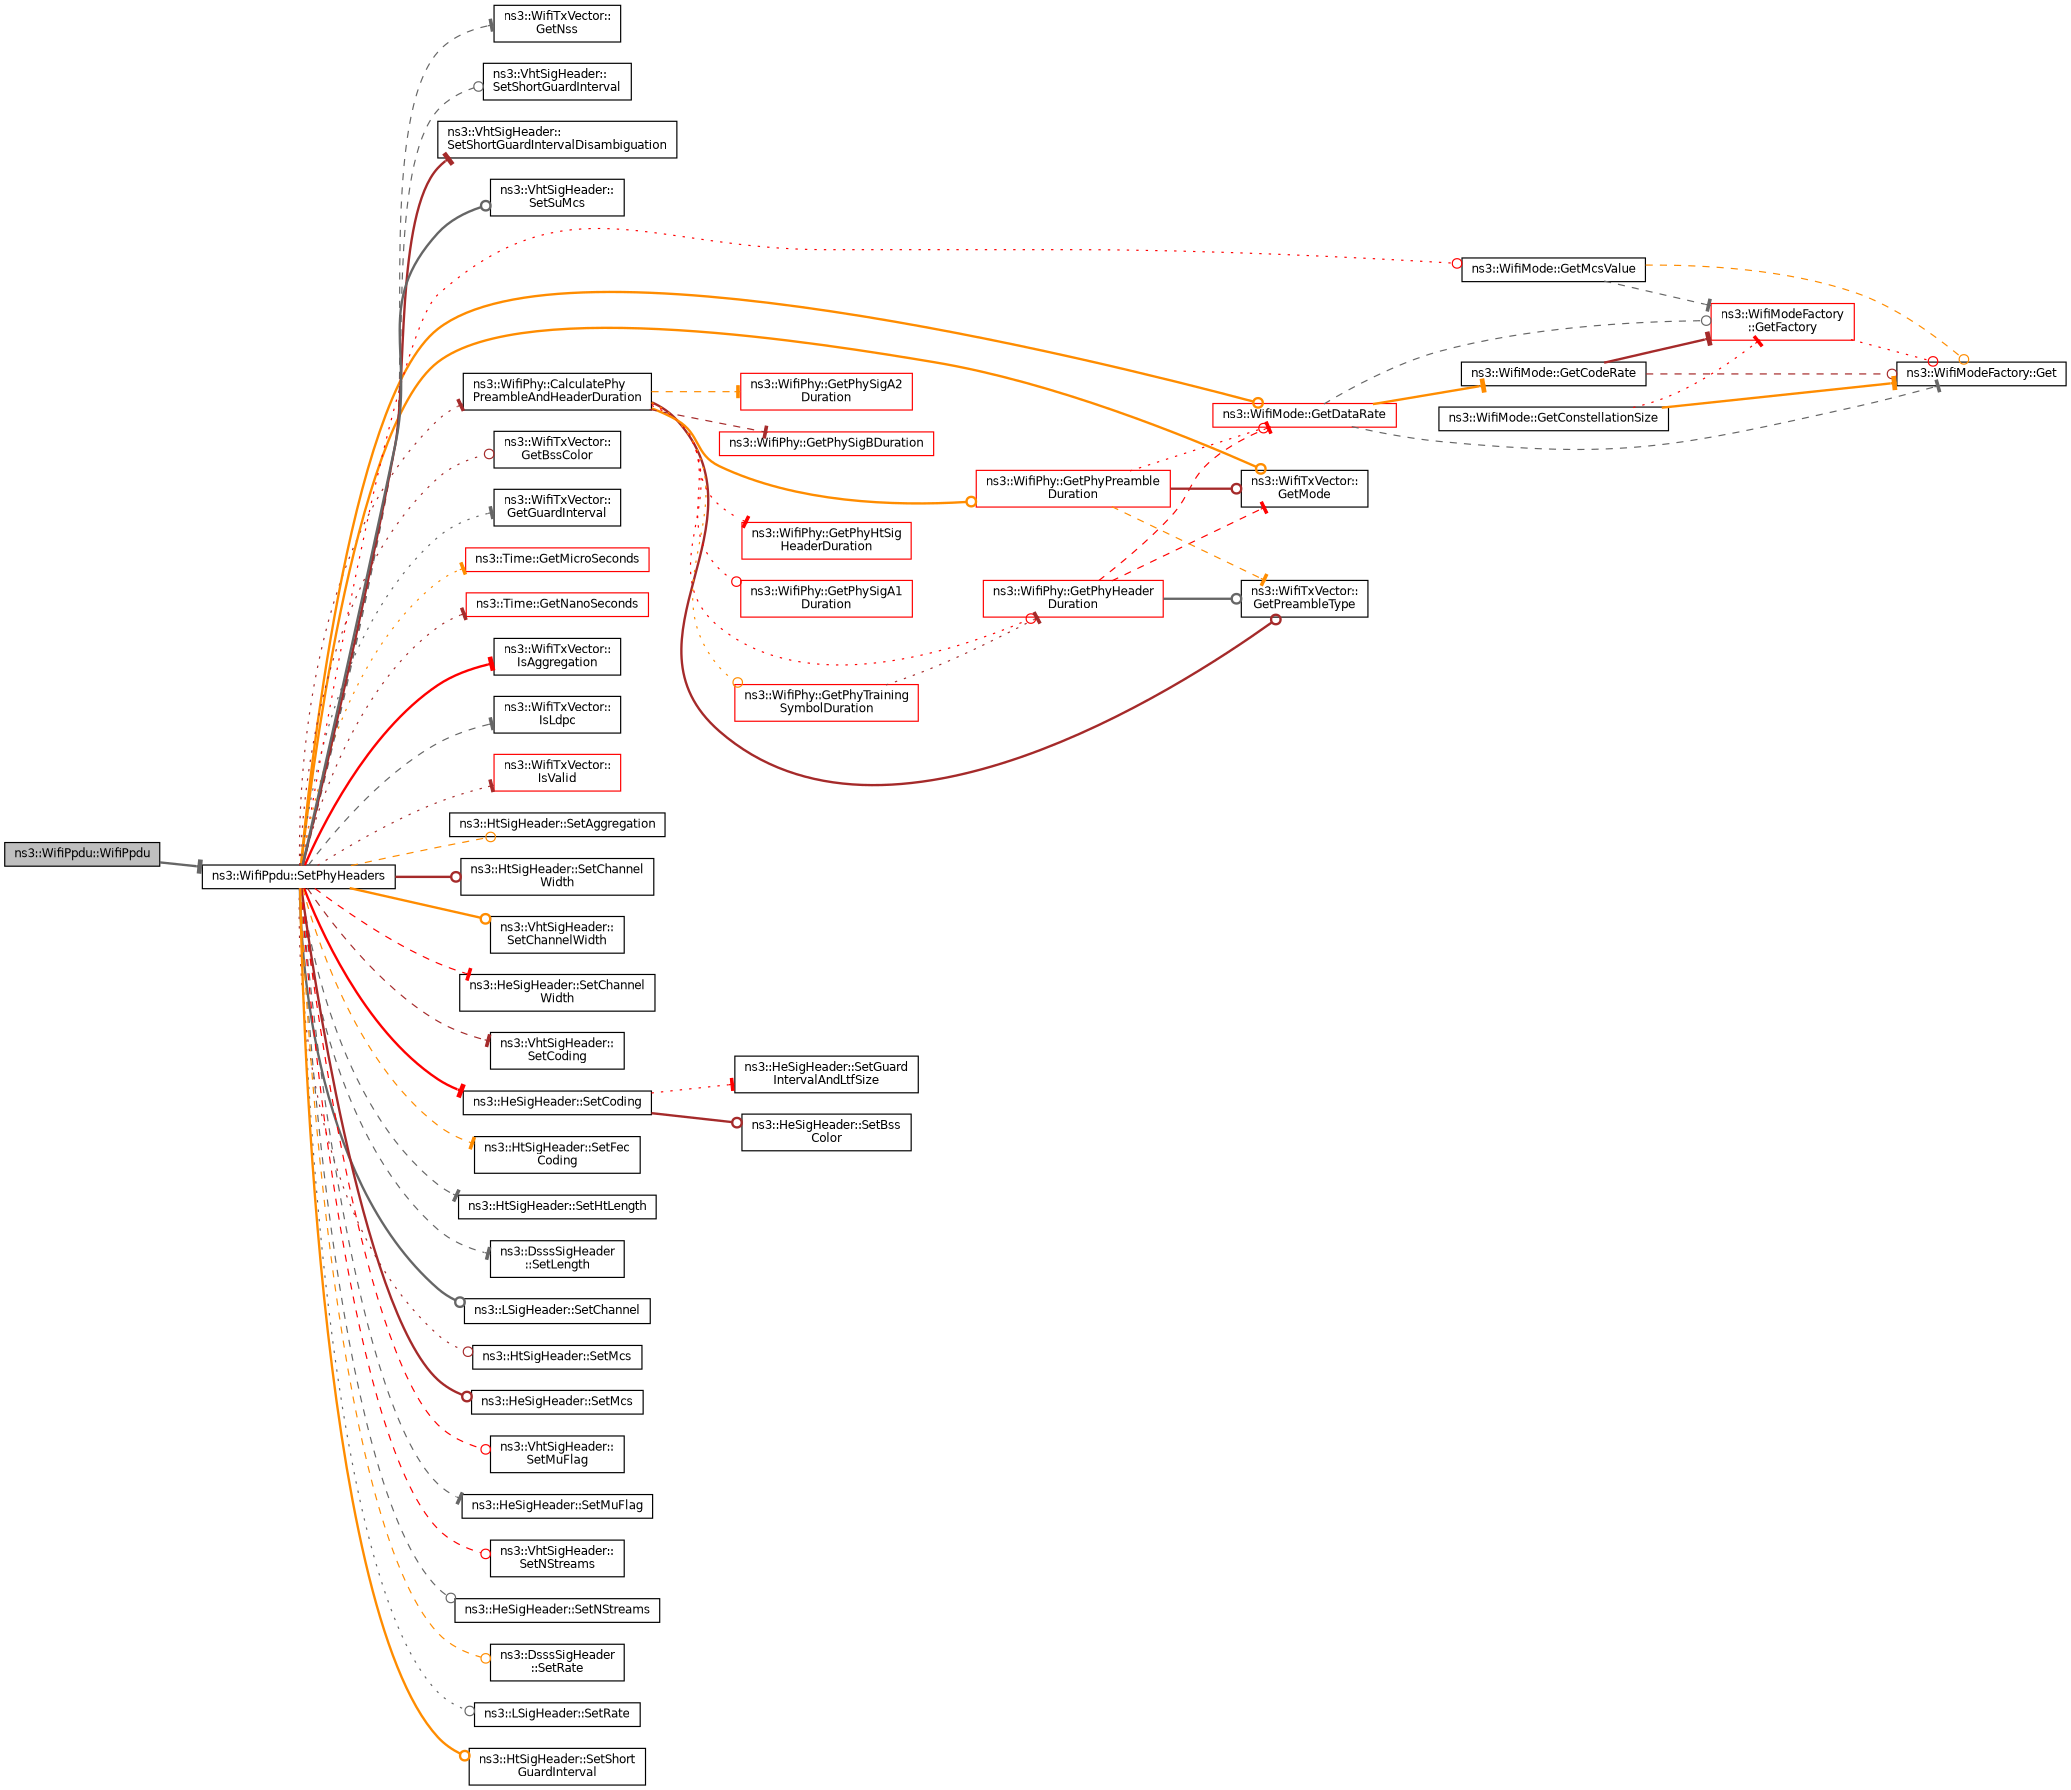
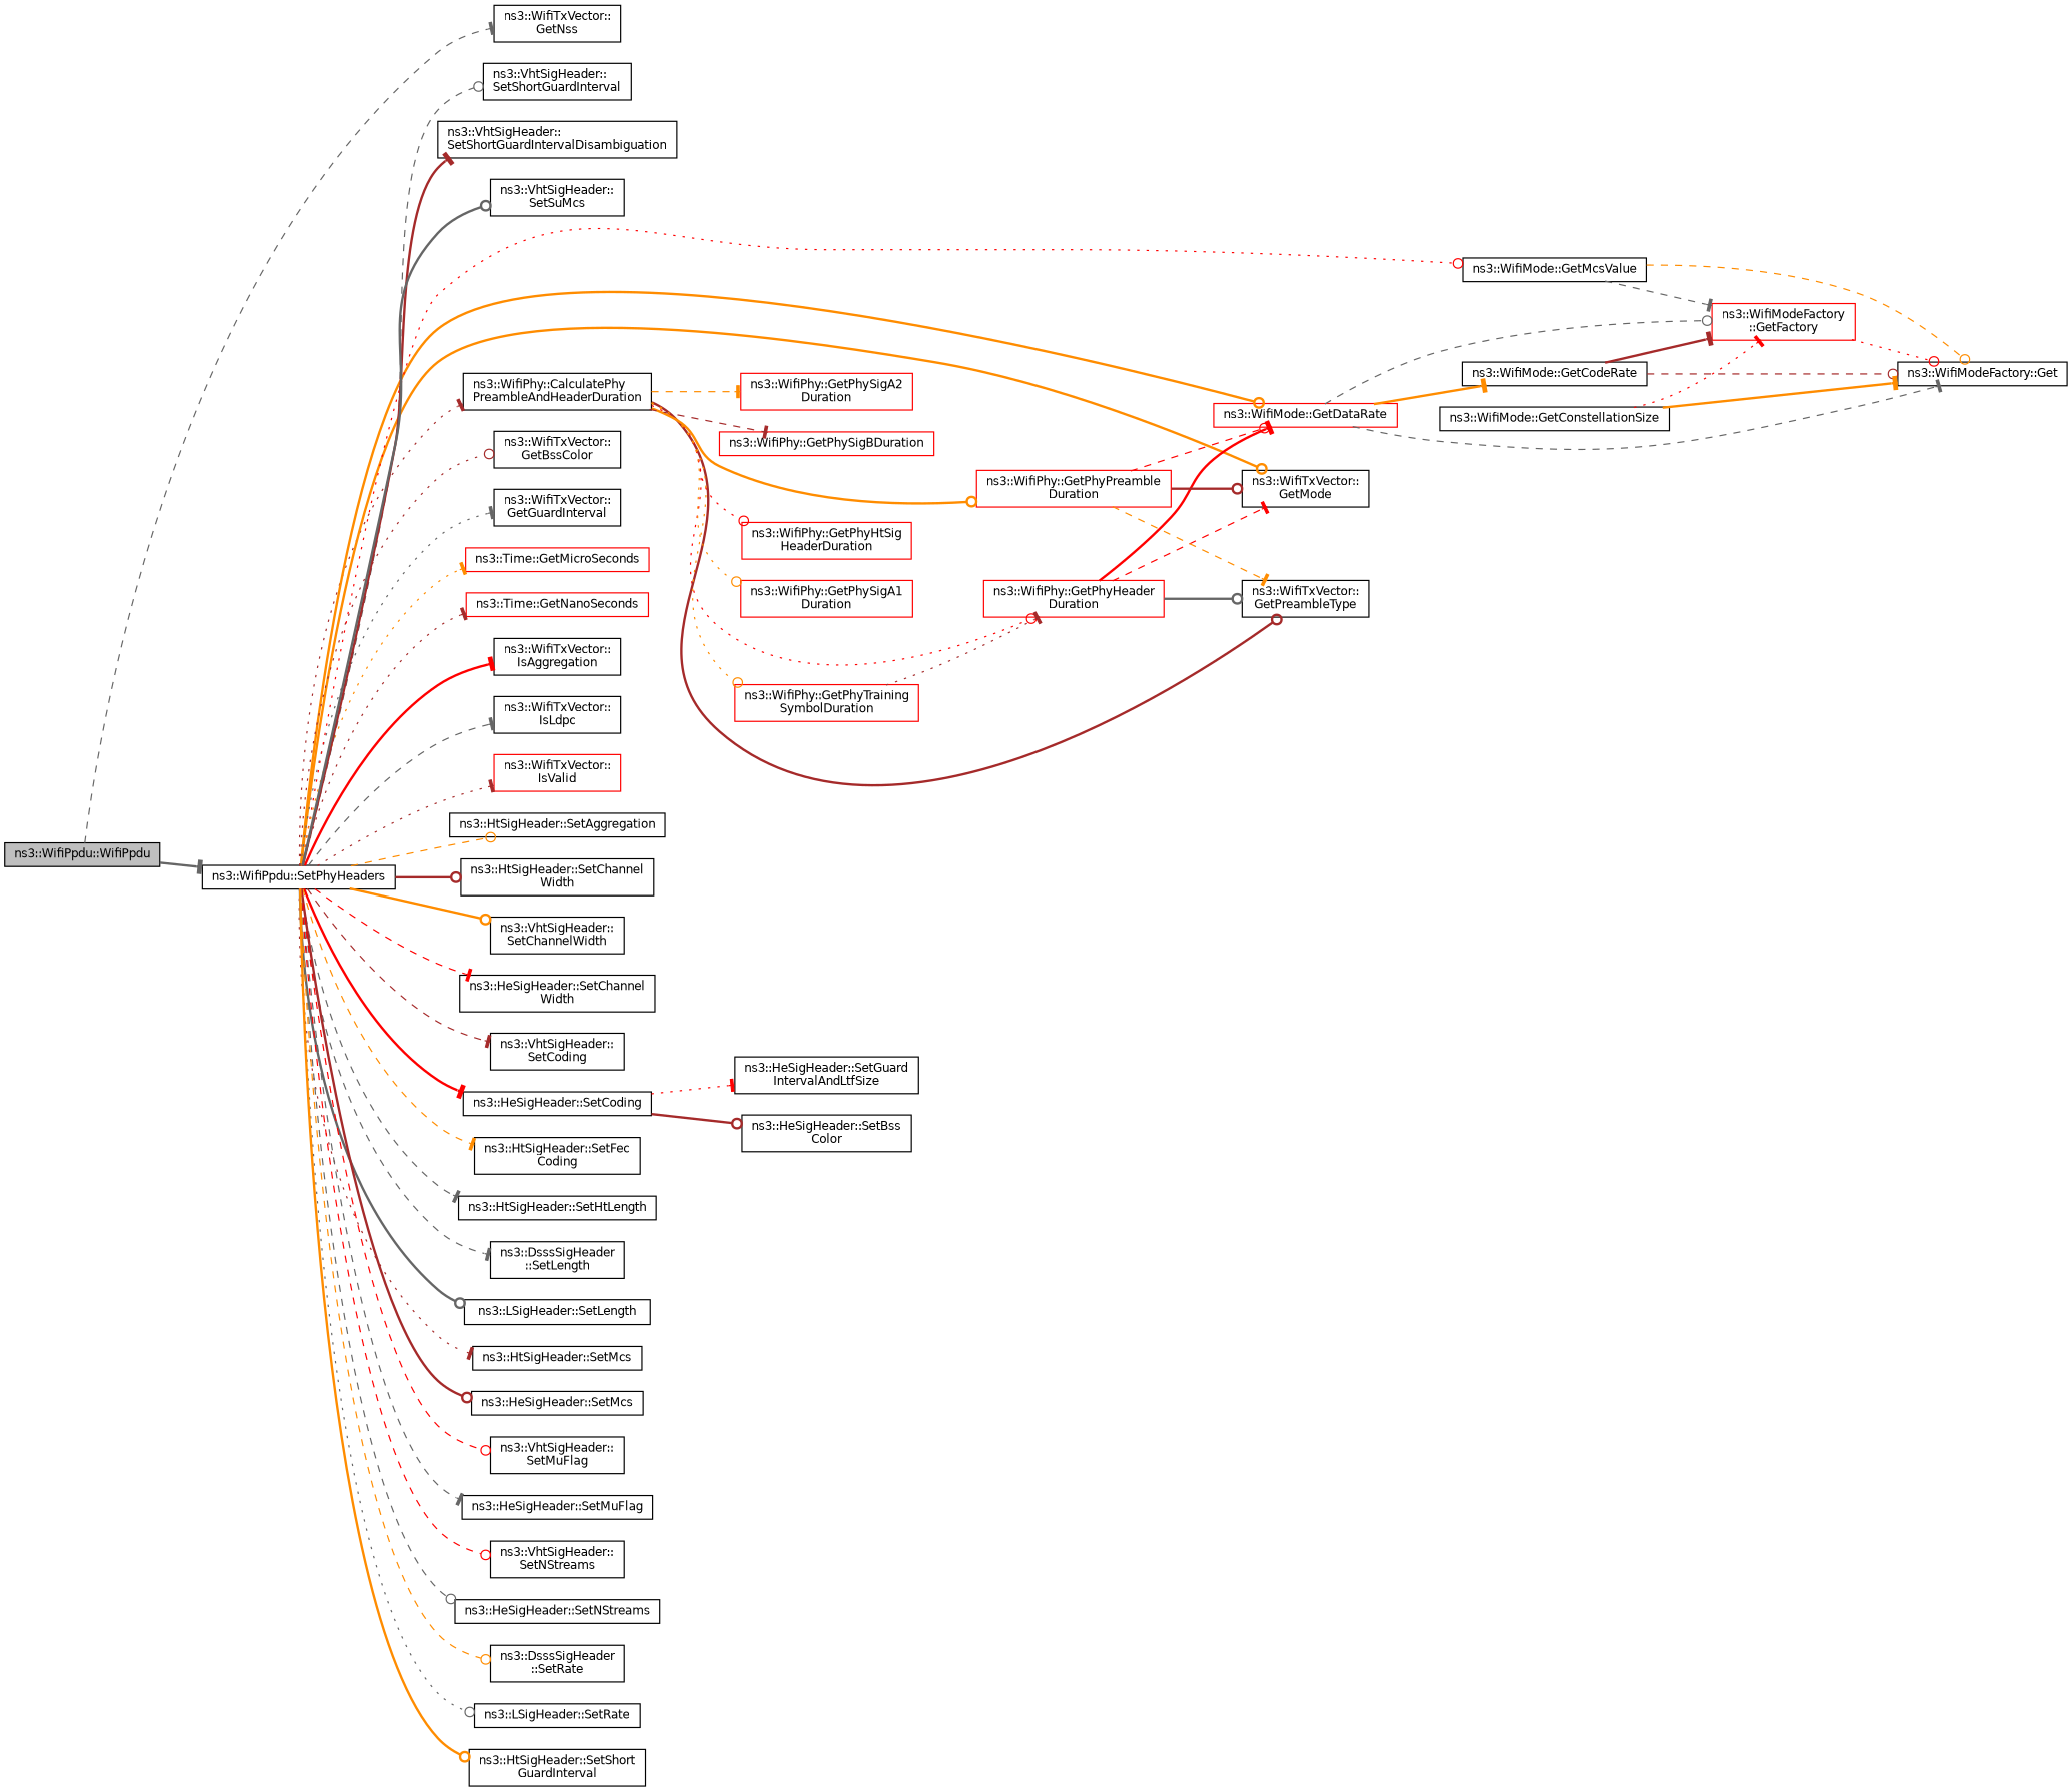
  digraph {
    rankdir=LR
    node [color=black fillcolor=white fontname=Helvetica fontsize=10 shape=record style=filled]
    edge [arrowhead=odot color=gray40 fontname=Helvetica fontsize=10 labelfontname=Helvetica labelfontsize=10 style=dashed]
    n1 [fillcolor=grey75 fontcolor=black height=0.2 label="ns3::WifiPpdu::WifiPpdu" width=0.4]
    n2 [height=0.2 label="ns3::WifiPpdu::SetPhyHeaders" width=0.4]
    n3 [height=0.2 label="ns3::WifiPhy::CalculatePhy\lPreambleAndHeaderDuration" width=0.4]
    n4 [color=red height=0.2 label="ns3::WifiMode::GetDataRate" width=0.4]
    n5 [height=0.2 label="ns3::WifiTxVector::\lGetMode" width=0.4]
    n6 [height=0.2 label="ns3::WifiTxVector::\lGetBssColor" width=0.4]
    n7 [height=0.2 label="ns3::WifiTxVector::\lGetGuardInterval" width=0.4]
    n8 [height=0.2 label="ns3::WifiMode::GetMcsValue" width=0.4]
    n9 [color=red height=0.2 label="ns3::Time::GetMicroSeconds" width=0.4]
    n10 [color=red height=0.2 label="ns3::Time::GetNanoSeconds" width=0.4]
    n11 [height=0.2 label="ns3::WifiTxVector::\lGetNss" width=0.4]
    n12 [height=0.2 label="ns3::WifiTxVector::\lIsAggregation" width=0.4]
    n13 [height=0.2 label="ns3::WifiTxVector::\lIsLdpc" width=0.4]
    n14 [color=red height=0.2 label="ns3::WifiTxVector::\lIsValid" width=0.4]
    n15 [height=0.2 label="ns3::HtSigHeader::SetAggregation" width=0.4]
    n16 [height=0.2 label="ns3::HtSigHeader::SetChannel\lWidth" width=0.4]
    n17 [height=0.2 label="ns3::VhtSigHeader::\lSetChannelWidth" width=0.4]
    n18 [height=0.2 label="ns3::HeSigHeader::SetChannel\lWidth" width=0.4]
    n19 [height=0.2 label="ns3::VhtSigHeader::\lSetCoding" width=0.4]
    n20 [height=0.2 label="ns3::HeSigHeader::SetCoding" width=0.4]
    n21 [height=0.2 label="ns3::HtSigHeader::SetFec\lCoding" width=0.4]
    n22 [height=0.2 label="ns3::HtSigHeader::SetHtLength" width=0.4]
    n23 [height=0.2 label="ns3::DsssSigHeader\l::SetLength" width=0.4]
-   n24 [height=0.2 label="ns3::LSigHeader::SetChannel" width=0.4]
+   n24 [height=0.2 label="ns3::LSigHeader::SetLength" width=0.4]
    n25 [height=0.2 label="ns3::HtSigHeader::SetMcs" width=0.4]
    n26 [height=0.2 label="ns3::HeSigHeader::SetMcs" width=0.4]
    n27 [height=0.2 label="ns3::VhtSigHeader::\lSetMuFlag" width=0.4]
    n28 [height=0.2 label="ns3::HeSigHeader::SetMuFlag" width=0.4]
    n29 [height=0.2 label="ns3::VhtSigHeader::\lSetNStreams" width=0.4]
    n30 [height=0.2 label="ns3::HeSigHeader::SetNStreams" width=0.4]
    n31 [height=0.2 label="ns3::DsssSigHeader\l::SetRate" width=0.4]
    n32 [height=0.2 label="ns3::LSigHeader::SetRate" width=0.4]
    n33 [height=0.2 label="ns3::HtSigHeader::SetShort\lGuardInterval" width=0.4]
    n34 [height=0.2 label="ns3::VhtSigHeader::\lSetShortGuardInterval" width=0.4]
    n35 [height=0.2 label="ns3::VhtSigHeader::\lSetShortGuardIntervalDisambiguation" width=0.4]
    n36 [height=0.2 label="ns3::VhtSigHeader::\lSetSuMcs" width=0.4]
    n37 [color=red height=0.2 label="ns3::WifiPhy::GetPhyHeader\lDuration" width=0.4]
    n38 [height=0.2 label="ns3::WifiTxVector::\lGetPreambleType" width=0.4]
    n39 [color=red height=0.2 label="ns3::WifiPhy::GetPhyHtSig\lHeaderDuration" width=0.4]
    n40 [color=red height=0.2 label="ns3::WifiPhy::GetPhyPreamble\lDuration" width=0.4]
    n41 [color=red height=0.2 label="ns3::WifiPhy::GetPhySigA1\lDuration" width=0.4]
    n42 [color=red height=0.2 label="ns3::WifiPhy::GetPhySigA2\lDuration" width=0.4]
    n43 [color=red height=0.2 label="ns3::WifiPhy::GetPhySigBDuration" width=0.4]
    n44 [color=red height=0.2 label="ns3::WifiPhy::GetPhyTraining\lSymbolDuration" width=0.4]
    n45 [height=0.2 label="ns3::WifiModeFactory::Get" width=0.4]
    n46 [height=0.2 label="ns3::WifiMode::GetCodeRate" width=0.4]
    n47 [color=red height=0.2 label="ns3::WifiModeFactory\l::GetFactory" width=0.4]
    n48 [height=0.2 label="ns3::HeSigHeader::SetBss\lColor" width=0.4]
    n49 [height=0.2 label="ns3::HeSigHeader::SetGuard\lIntervalAndLtfSize" width=0.4]
    n50 [height=0.2 label="ns3::WifiMode::GetConstellationSize" width=0.4]
    n1 -> n2 [arrowhead=tee style=bold]
    n2 -> n3 [arrowhead=tee color=brown style=dotted]
    n2 -> n4 [color=darkorange style=bold]
    n2 -> n5 [color=darkorange style=bold]
    n2 -> n6 [color=brown style=dotted]
    n2 -> n7 [arrowhead=tee style=dotted]
    n2 -> n8 [color=red style=dotted]
    n2 -> n9 [arrowhead=tee color=darkorange style=dotted]
    n2 -> n10 [arrowhead=tee color=brown style=dotted]
-   n2 -> n11 [arrowhead=tee]
+   n1 -> n11 [arrowhead=tee]
    n2 -> n12 [arrowhead=tee color=red style=bold]
    n2 -> n13 [arrowhead=tee]
    n2 -> n14 [arrowhead=tee color=brown style=dotted]
    n2 -> n15 [color=darkorange]
    n2 -> n16 [color=brown style=bold]
    n2 -> n17 [color=darkorange style=bold]
    n2 -> n18 [arrowhead=tee color=red]
    n2 -> n19 [arrowhead=tee color=brown]
    n2 -> n20 [arrowhead=tee color=red style=bold]
    n2 -> n21 [arrowhead=tee color=darkorange]
    n2 -> n22 [arrowhead=tee]
    n2 -> n23 [arrowhead=tee]
    n2 -> n24 [style=bold]
-   n2 -> n25 [color=brown style=dotted]
+   n2 -> n25 [arrowhead=tee color=brown style=dotted]
    n2 -> n26 [color=brown style=bold]
    n2 -> n27 [color=red]
    n2 -> n28 [arrowhead=tee]
    n2 -> n29 [color=red]
    n2 -> n30
    n2 -> n31 [color=darkorange]
    n2 -> n32 [style=dotted]
    n2 -> n33 [color=darkorange style=bold]
    n2 -> n34
    n2 -> n35 [arrowhead=tee color=brown style=bold]
    n2 -> n36 [style=bold]
    n3 -> n37 [color=red style=dotted]
    n3 -> n38 [color=brown style=bold]
-   n3 -> n39 [arrowhead=tee color=red style=dotted]
+   n3 -> n39 [color=red style=dotted]
    n3 -> n40 [color=darkorange style=bold]
-   n3 -> n41 [color=red style=dotted]
+   n3 -> n41 [color=darkorange style=dotted]
    n3 -> n42 [arrowhead=tee color=darkorange]
    n3 -> n43 [arrowhead=tee color=brown]
    n3 -> n44 [color=darkorange style=dotted]
    n4 -> n45 [arrowhead=tee]
    n4 -> n46 [arrowhead=tee color=darkorange style=bold]
    n4 -> n47
    n8 -> n45 [color=darkorange]
    n8 -> n47 [arrowhead=tee]
    n20 -> n48 [color=brown style=bold]
    n20 -> n49 [arrowhead=tee color=red style=dotted]
-   n37 -> n4 [arrowhead=tee color=red]
+   n37 -> n4 [arrowhead=tee color=red style=bold]
    n37 -> n5 [arrowhead=tee color=red]
    n37 -> n38 [style=bold]
-   n40 -> n4 [color=red style=dotted]
+   n40 -> n4 [color=red]
    n40 -> n5 [color=brown style=bold]
    n40 -> n38 [arrowhead=tee color=darkorange]
    n44 -> n37 [arrowhead=tee color=brown style=dotted]
    n46 -> n45 [color=brown]
    n46 -> n47 [arrowhead=tee color=brown style=bold]
    n47 -> n45 [color=red style=dotted]
    n50 -> n45 [arrowhead=tee color=darkorange style=bold]
    n50 -> n47 [arrowhead=tee color=red style=dotted]
  }
